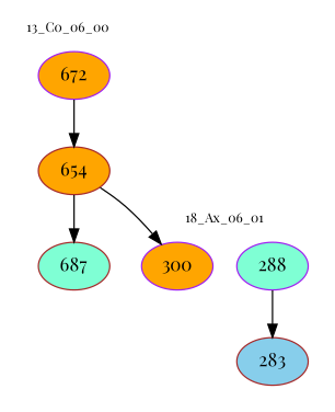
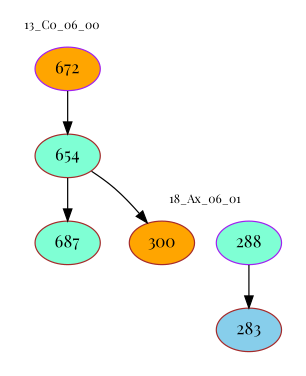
  digraph {
    fontname="Playfair Display"
    node [color=purple fillcolor=orange fontname="Playfair Display" style=filled]
    edge [color=black fontname="Playfair Display"]
    n1 [fillcolor=aquamarine label=288]
    n2 [color=brown fillcolor=skyblue label=283]
-   n3 [label=300]
+   n3 [color=brown label=300]
    n4 [label=672]
-   n5 [color=brown label=654]
+   n5 [color=brown fillcolor=aquamarine label=654]
    n6 [color=brown fillcolor=aquamarine label=687]
    subgraph cluster_1 {
      color=white
      fontsize=10
      label="18_Ax_06_01"
      n1
      n2
      n3
    }
    subgraph cluster_2 {
      color=white
      fontsize=10
      label="13_C0_06_00"
      n4
      n5
      n6
    }
    n1 -> n2
    n4 -> n5
    n5 -> n3
    n5 -> n6
  }
